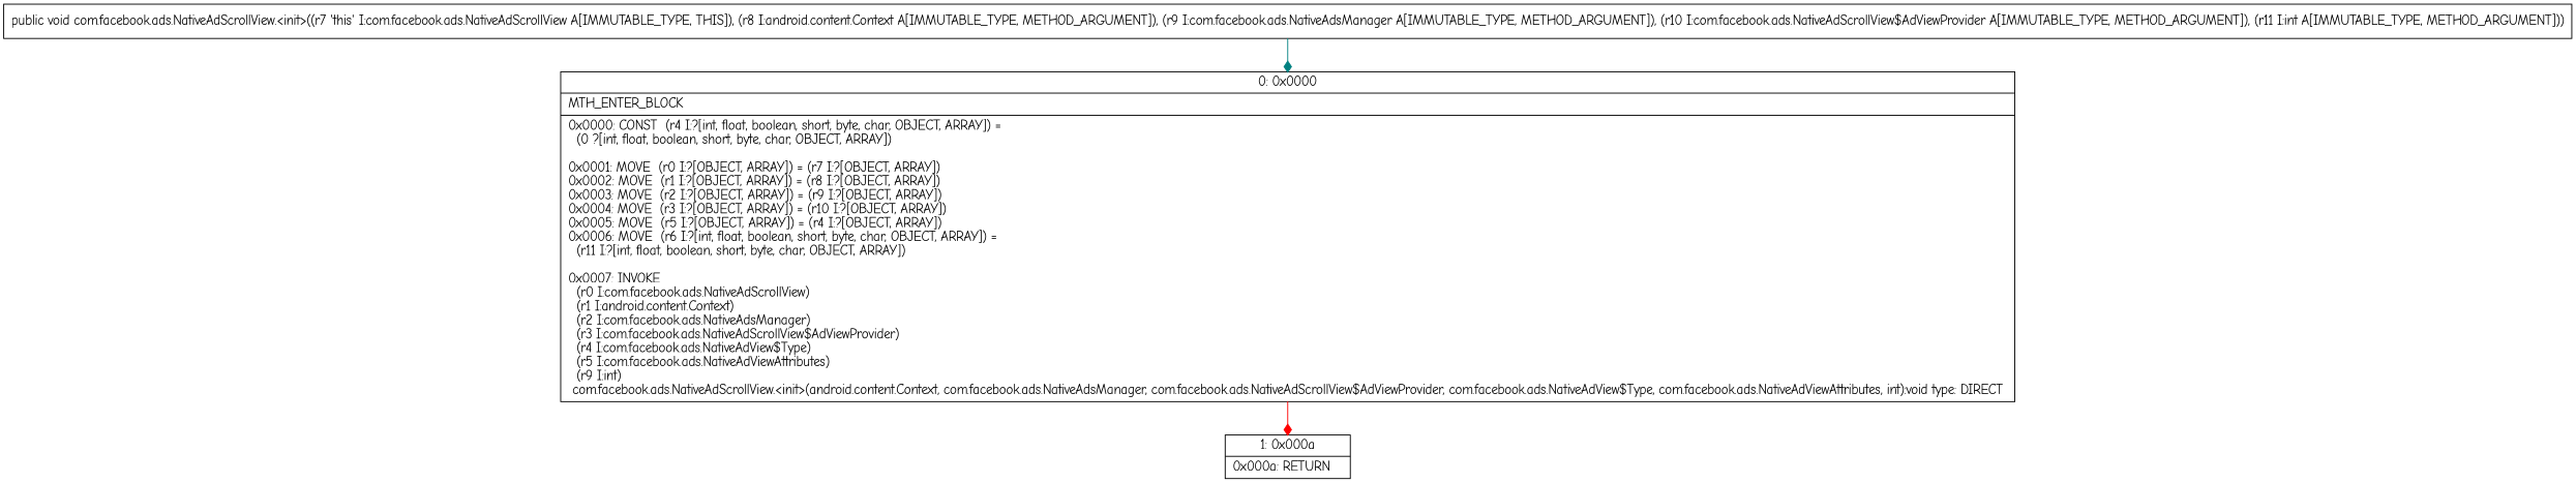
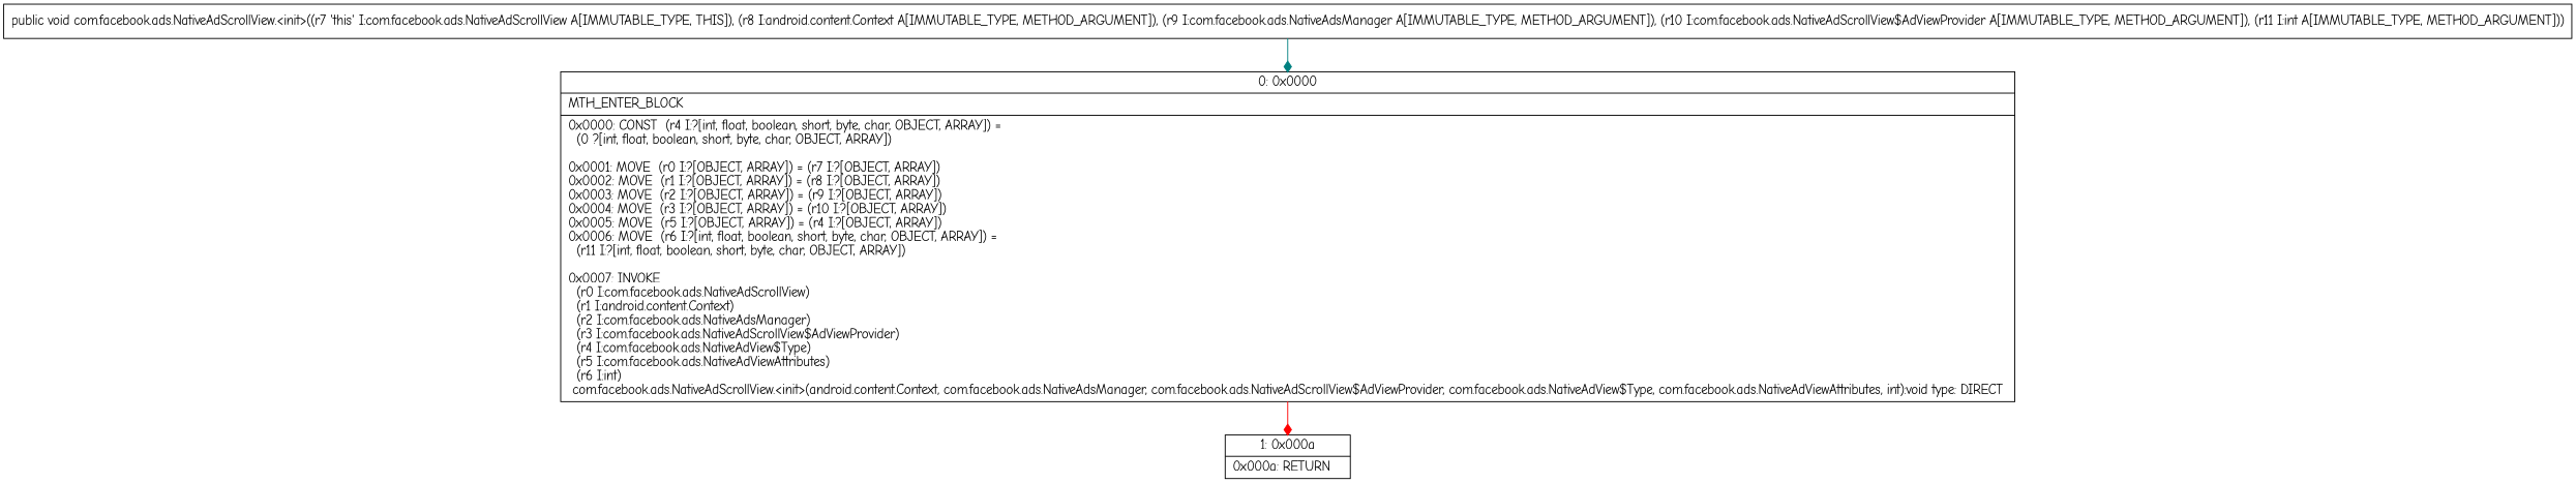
  digraph {
    fontname="Comic Neue"
    node [shape=record fontname="Comic Neue"]
    edge [arrowhead=diamond fontname="Comic Neue"]
-   n1 [label="{0\:\ 0x0000|MTH_ENTER_BLOCK\l|0x0000: CONST  (r4 I:?[int, float, boolean, short, byte, char, OBJECT, ARRAY]) = \l  (0 ?[int, float, boolean, short, byte, char, OBJECT, ARRAY])\l \l0x0001: MOVE  (r0 I:?[OBJECT, ARRAY]) = (r7 I:?[OBJECT, ARRAY]) \l0x0002: MOVE  (r1 I:?[OBJECT, ARRAY]) = (r8 I:?[OBJECT, ARRAY]) \l0x0003: MOVE  (r2 I:?[OBJECT, ARRAY]) = (r9 I:?[OBJECT, ARRAY]) \l0x0004: MOVE  (r3 I:?[OBJECT, ARRAY]) = (r10 I:?[OBJECT, ARRAY]) \l0x0005: MOVE  (r5 I:?[OBJECT, ARRAY]) = (r4 I:?[OBJECT, ARRAY]) \l0x0006: MOVE  (r6 I:?[int, float, boolean, short, byte, char, OBJECT, ARRAY]) = \l  (r11 I:?[int, float, boolean, short, byte, char, OBJECT, ARRAY])\l \l0x0007: INVOKE  \l  (r0 I:com.facebook.ads.NativeAdScrollView)\l  (r1 I:android.content.Context)\l  (r2 I:com.facebook.ads.NativeAdsManager)\l  (r3 I:com.facebook.ads.NativeAdScrollView$AdViewProvider)\l  (r4 I:com.facebook.ads.NativeAdView$Type)\l  (r5 I:com.facebook.ads.NativeAdViewAttributes)\l  (r9 I:int)\l com.facebook.ads.NativeAdScrollView.\<init\>(android.content.Context, com.facebook.ads.NativeAdsManager, com.facebook.ads.NativeAdScrollView$AdViewProvider, com.facebook.ads.NativeAdView$Type, com.facebook.ads.NativeAdViewAttributes, int):void type: DIRECT \l}"]
+   n1 [label="{0\:\ 0x0000|MTH_ENTER_BLOCK\l|0x0000: CONST  (r4 I:?[int, float, boolean, short, byte, char, OBJECT, ARRAY]) = \l  (0 ?[int, float, boolean, short, byte, char, OBJECT, ARRAY])\l \l0x0001: MOVE  (r0 I:?[OBJECT, ARRAY]) = (r7 I:?[OBJECT, ARRAY]) \l0x0002: MOVE  (r1 I:?[OBJECT, ARRAY]) = (r8 I:?[OBJECT, ARRAY]) \l0x0003: MOVE  (r2 I:?[OBJECT, ARRAY]) = (r9 I:?[OBJECT, ARRAY]) \l0x0004: MOVE  (r3 I:?[OBJECT, ARRAY]) = (r10 I:?[OBJECT, ARRAY]) \l0x0005: MOVE  (r5 I:?[OBJECT, ARRAY]) = (r4 I:?[OBJECT, ARRAY]) \l0x0006: MOVE  (r6 I:?[int, float, boolean, short, byte, char, OBJECT, ARRAY]) = \l  (r11 I:?[int, float, boolean, short, byte, char, OBJECT, ARRAY])\l \l0x0007: INVOKE  \l  (r0 I:com.facebook.ads.NativeAdScrollView)\l  (r1 I:android.content.Context)\l  (r2 I:com.facebook.ads.NativeAdsManager)\l  (r3 I:com.facebook.ads.NativeAdScrollView$AdViewProvider)\l  (r4 I:com.facebook.ads.NativeAdView$Type)\l  (r5 I:com.facebook.ads.NativeAdViewAttributes)\l  (r6 I:int)\l com.facebook.ads.NativeAdScrollView.\<init\>(android.content.Context, com.facebook.ads.NativeAdsManager, com.facebook.ads.NativeAdScrollView$AdViewProvider, com.facebook.ads.NativeAdView$Type, com.facebook.ads.NativeAdViewAttributes, int):void type: DIRECT \l}"]
    n2 [label="{1\:\ 0x000a|0x000a: RETURN   \l}"]
    n3 [label="{public void com.facebook.ads.NativeAdScrollView.\<init\>((r7 'this' I:com.facebook.ads.NativeAdScrollView A[IMMUTABLE_TYPE, THIS]), (r8 I:android.content.Context A[IMMUTABLE_TYPE, METHOD_ARGUMENT]), (r9 I:com.facebook.ads.NativeAdsManager A[IMMUTABLE_TYPE, METHOD_ARGUMENT]), (r10 I:com.facebook.ads.NativeAdScrollView$AdViewProvider A[IMMUTABLE_TYPE, METHOD_ARGUMENT]), (r11 I:int A[IMMUTABLE_TYPE, METHOD_ARGUMENT])) }"]
    n1 -> n2 [color=red]
    n3 -> n1 [color=teal]
  }
